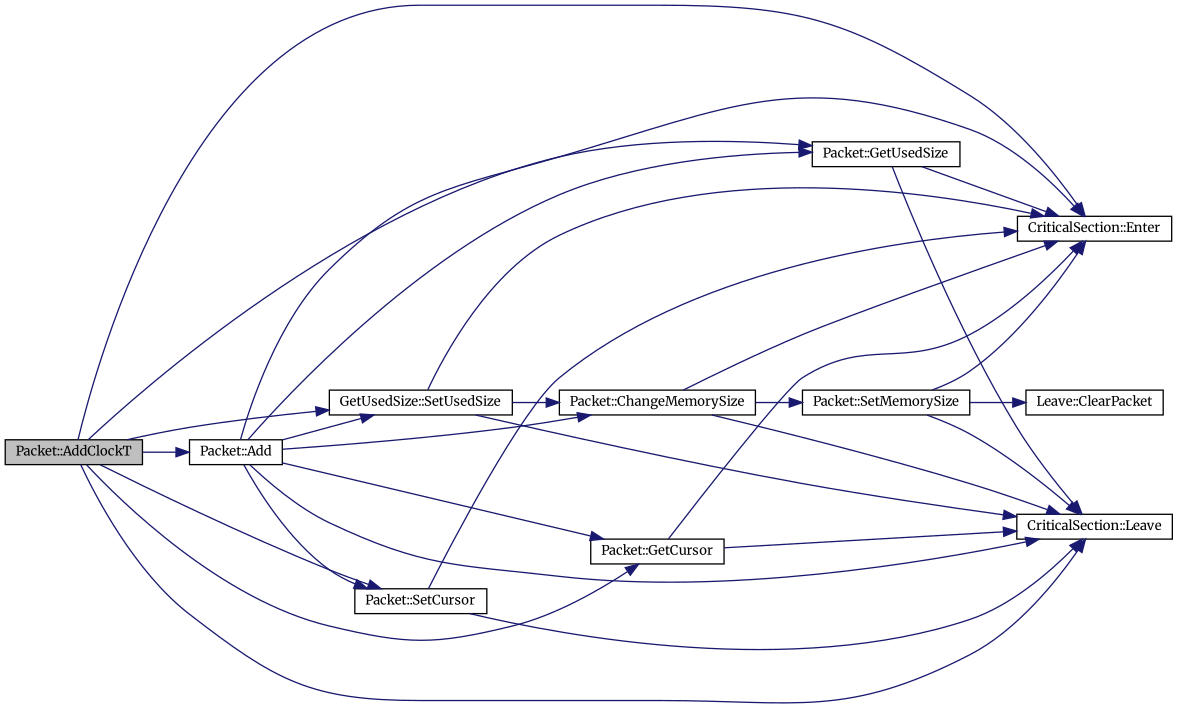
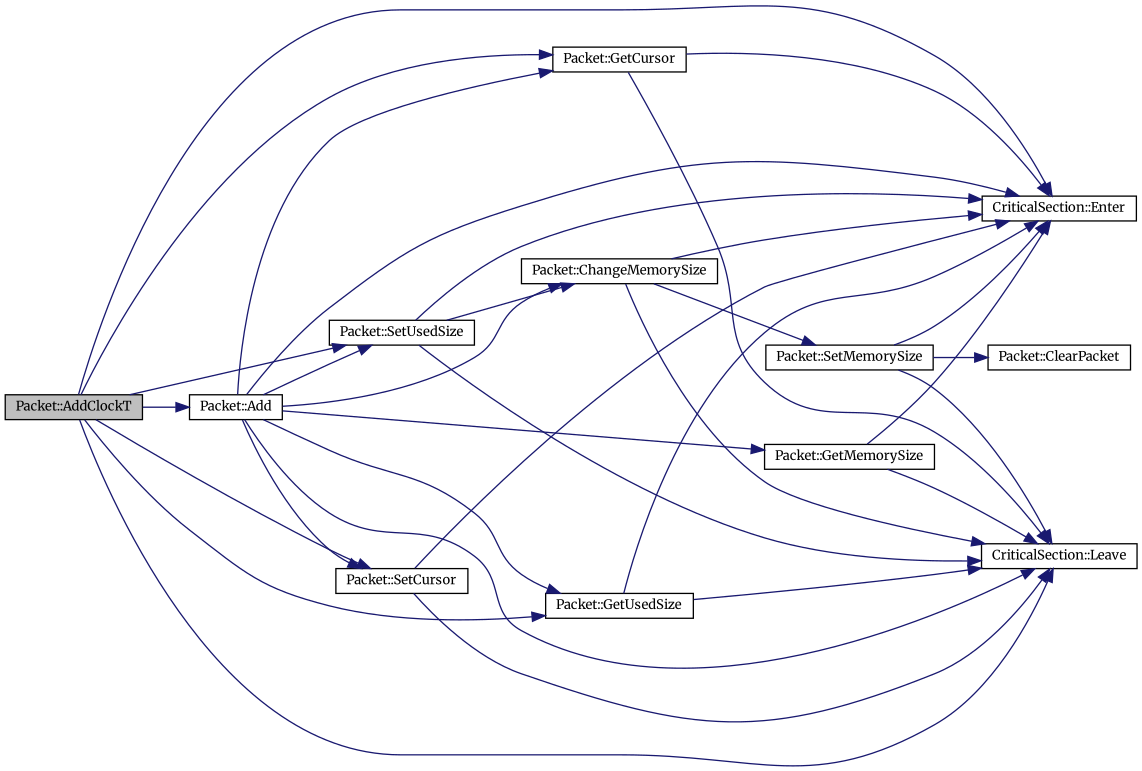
  digraph {
    fontname=Merriweather
    rankdir=LR
    node [color=black fillcolor=white fontname=Merriweather fontsize=10 shape=record style=filled]
    edge [color=midnightblue fontname=Merriweather fontsize=10 labelfontname=FreeSans labelfontsize=10 style=solid]
    n1 [fillcolor=grey75 fontcolor=black height=0.2 label="Packet::AddClockT" width=0.4]
    n2 [height=0.2 label="Packet::Add" width=0.4]
    n3 [height=0.2 label="CriticalSection::Enter" width=0.4]
    n4 [height=0.2 label="CriticalSection::Leave" width=0.4]
    n5 [height=0.2 label="Packet::GetCursor" width=0.4]
    n6 [height=0.2 label="Packet::GetUsedSize" width=0.4]
    n7 [height=0.2 label="Packet::SetCursor" width=0.4]
-   n8 [height=0.2 label="GetUsedSize::SetUsedSize" width=0.4]
+   n8 [height=0.2 label="Packet::SetUsedSize" width=0.4]
    n9 [height=0.2 label="Packet::ChangeMemorySize" width=0.4]
+   n10 [height=0.2 label="Packet::GetMemorySize" width=0.4]
    n11 [height=0.2 label="Packet::SetMemorySize" width=0.4]
-   n12 [height=0.2 label="Leave::ClearPacket" width=0.4]
+   n12 [height=0.2 label="Packet::ClearPacket" width=0.4]
    n1 -> n2
    n1 -> n3
    n1 -> n4
    n1 -> n5
    n1 -> n6
    n1 -> n7
    n1 -> n8
    n2 -> n3
    n2 -> n4
    n2 -> n5
    n2 -> n6
    n2 -> n7
    n2 -> n8
    n2 -> n9
+   n2 -> n10
    n5 -> n3
    n5 -> n4
    n6 -> n3
    n6 -> n4
    n7 -> n3
    n7 -> n4
    n8 -> n3
    n8 -> n4
    n8 -> n9
    n9 -> n3
    n9 -> n4
    n9 -> n11
+   n10 -> n3
+   n10 -> n4
    n11 -> n3
    n11 -> n4
    n11 -> n12
  }
